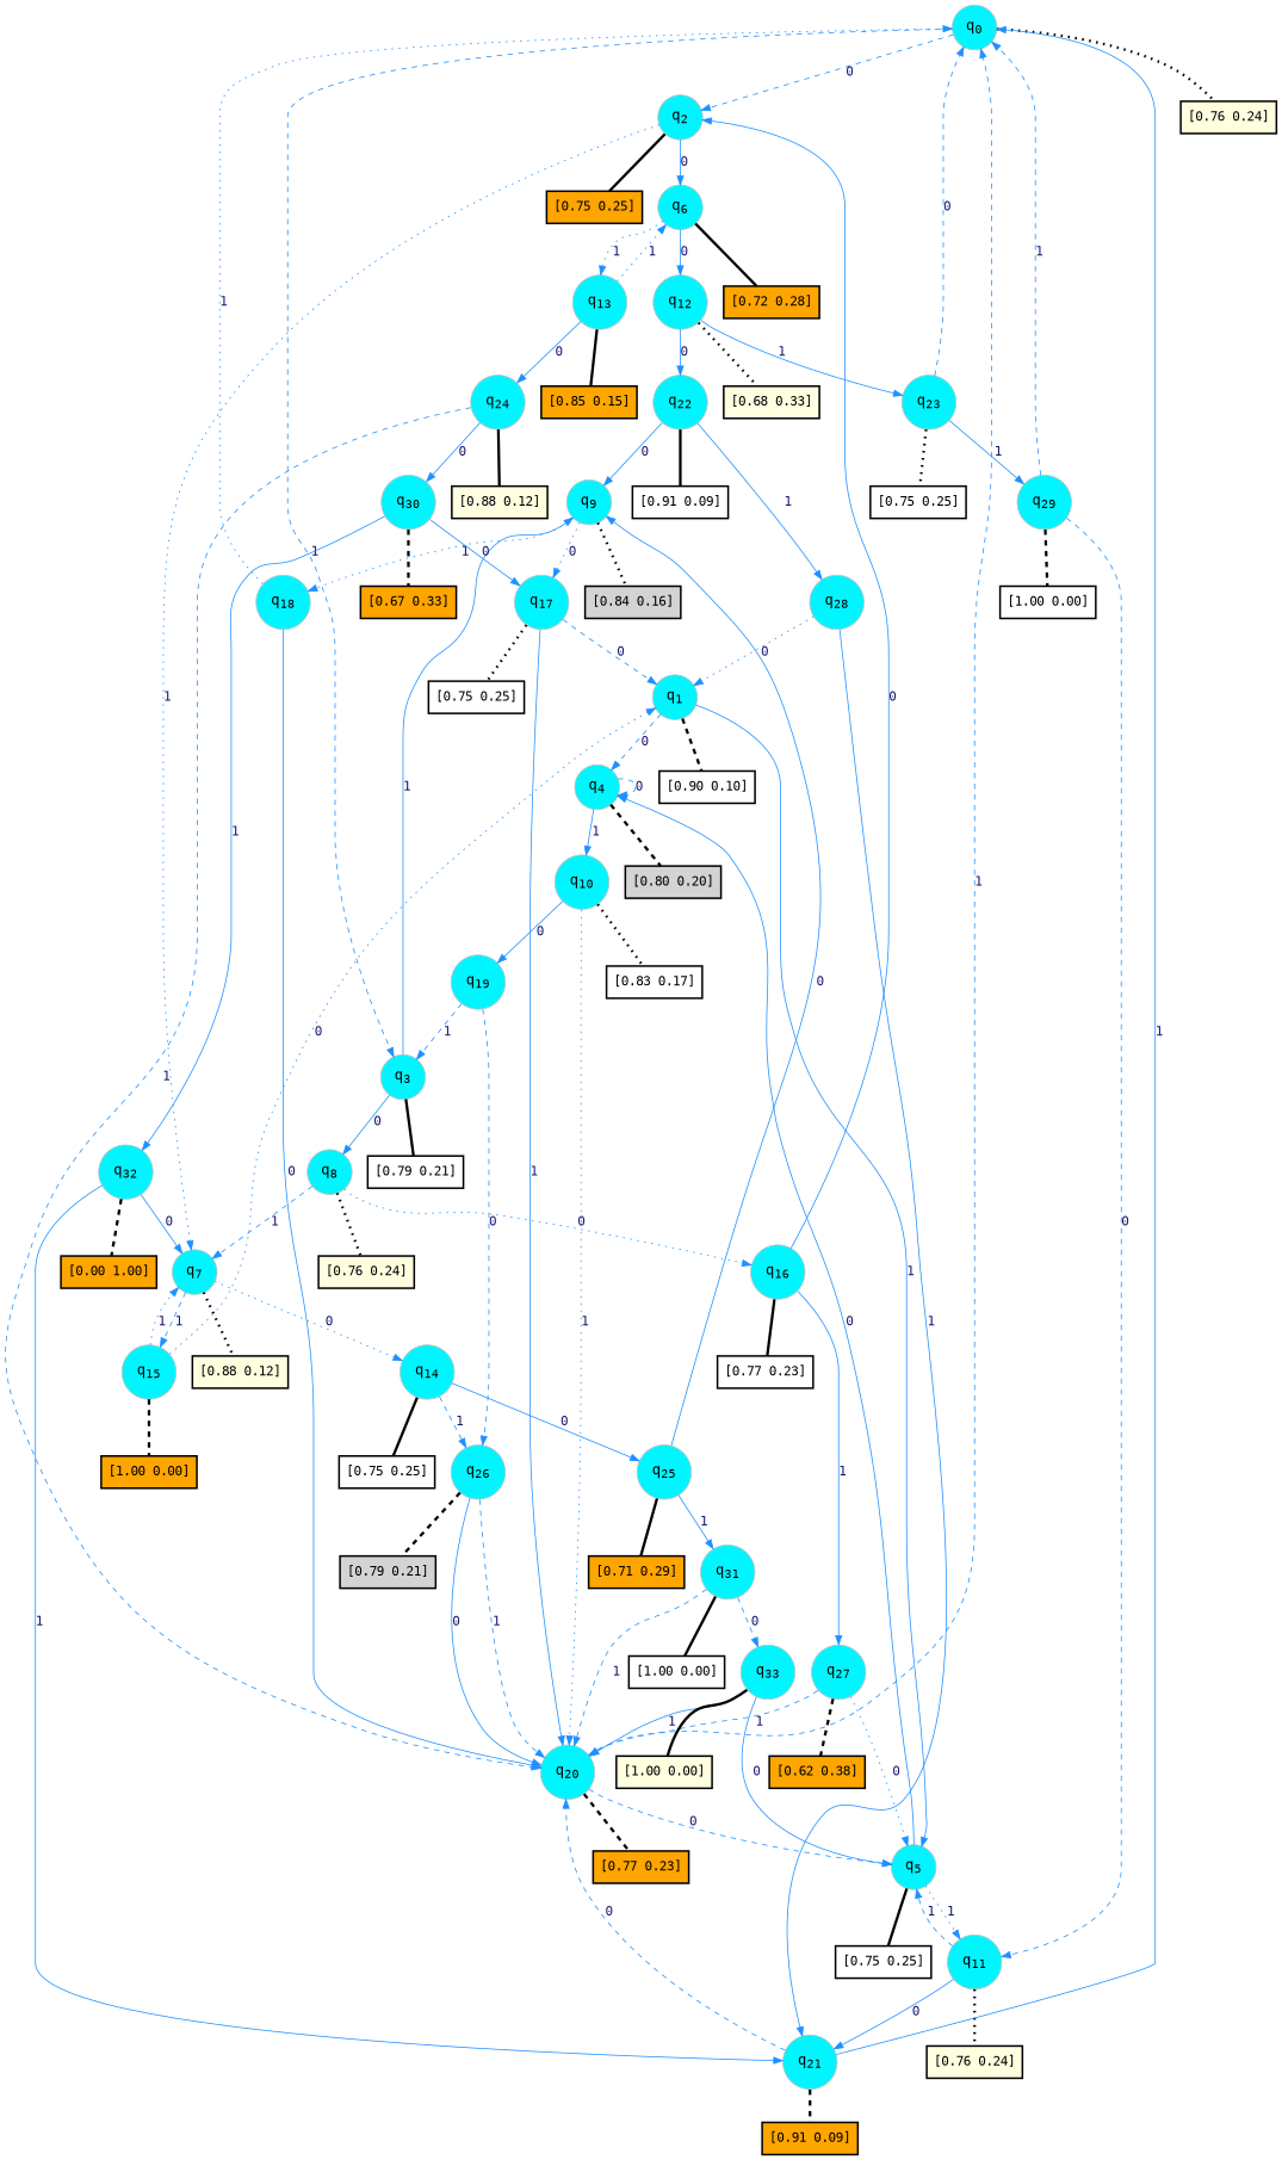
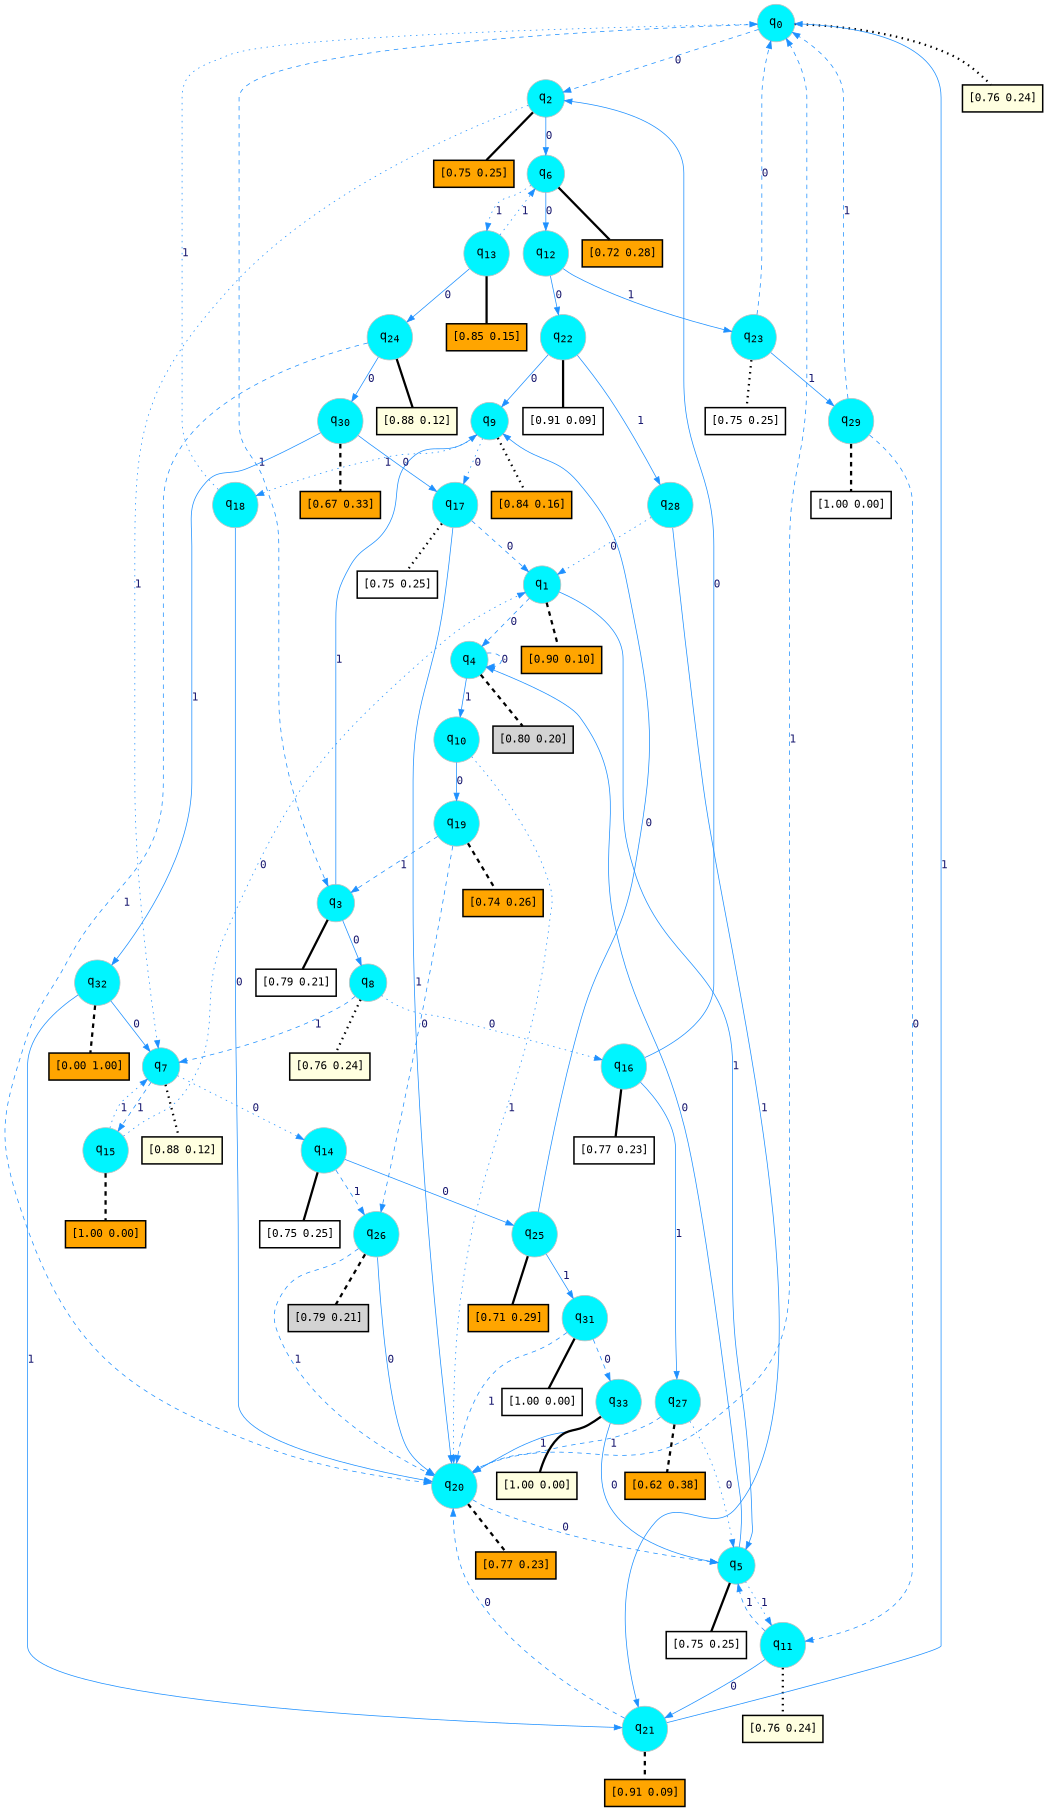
  digraph {
    fontname="DejaVu Sans Mono"
    rankdir=TD
    node [color=gray fillcolor=turquoise1 fontcolor=black fontname="DejaVu Sans Mono" fontsize=16 fontweight=bold shape=circle style=filled]
    edge [arrowsize=1 color=dodgerblue1 fontcolor=midnightblue fontname="DejaVu Sans Mono" fontweight=bold penwidth=1 style=solid weight=20]
    n1 [label=<q<SUB>0</SUB>>]
    n2 [label=<q<SUB>2</SUB>>]
    n3 [label=<q<SUB>3</SUB>>]
    n4 [color=black fillcolor=lightyellow fontsize=14 label="[0.76 0.24]" penwidth=2 shape=box]
    n5 [label=<q<SUB>6</SUB>>]
    n6 [label=<q<SUB>7</SUB>>]
    n7 [color=black fillcolor=orange fontsize=14 label="[0.75 0.25]" penwidth=2 shape=box]
    n8 [label=<q<SUB>8</SUB>>]
    n9 [label=<q<SUB>9</SUB>>]
    n10 [color=black fillcolor=white fontsize=14 label="[0.79 0.21]" penwidth=2 shape=box]
    n11 [label=<q<SUB>1</SUB>>]
    n12 [label=<q<SUB>4</SUB>>]
    n13 [label=<q<SUB>5</SUB>>]
-   n14 [color=black fillcolor=white fontsize=14 label="[0.90 0.10]" penwidth=2 shape=box]
+   n14 [color=black fillcolor=orange fontsize=14 label="[0.90 0.10]" penwidth=2 shape=box]
    n15 [label=<q<SUB>10</SUB>>]
    n16 [color=black fillcolor=lightgrey fontsize=14 label="[0.80 0.20]" penwidth=2 shape=box]
    n17 [label=<q<SUB>11</SUB>>]
    n18 [color=black fillcolor=white fontsize=14 label="[0.75 0.25]" penwidth=2 shape=box]
    n19 [label=<q<SUB>12</SUB>>]
    n20 [label=<q<SUB>13</SUB>>]
    n21 [color=black fillcolor=orange fontsize=14 label="[0.72 0.28]" penwidth=2 shape=box]
    n22 [label=<q<SUB>14</SUB>>]
    n23 [label=<q<SUB>15</SUB>>]
    n24 [color=black fillcolor=lightyellow fontsize=14 label="[0.88 0.12]" penwidth=2 shape=box]
    n25 [label=<q<SUB>16</SUB>>]
    n26 [color=black fillcolor=lightyellow fontsize=14 label="[0.76 0.24]" penwidth=2 shape=box]
    n27 [label=<q<SUB>17</SUB>>]
    n28 [label=<q<SUB>18</SUB>>]
-   n29 [color=black fillcolor=lightgrey fontsize=14 label="[0.84 0.16]" penwidth=2 shape=box]
+   n29 [color=black fillcolor=orange fontsize=14 label="[0.84 0.16]" penwidth=2 shape=box]
    n30 [label=<q<SUB>19</SUB>>]
    n31 [label=<q<SUB>20</SUB>>]
-   n32 [color=black fillcolor=white fontsize=14 label="[0.83 0.17]" penwidth=2 shape=box]
    n33 [label=<q<SUB>21</SUB>>]
    n34 [color=black fillcolor=lightyellow fontsize=14 label="[0.76 0.24]" penwidth=2 shape=box]
    n35 [label=<q<SUB>22</SUB>>]
    n36 [label=<q<SUB>23</SUB>>]
-   n37 [color=black fillcolor=lightyellow fontsize=14 label="[0.68 0.33]" penwidth=2 shape=box]
    n38 [label=<q<SUB>24</SUB>>]
    n39 [color=black fillcolor=orange fontsize=14 label="[0.85 0.15]" penwidth=2 shape=box]
    n40 [label=<q<SUB>25</SUB>>]
    n41 [label=<q<SUB>26</SUB>>]
    n42 [color=black fillcolor=white fontsize=14 label="[0.75 0.25]" penwidth=2 shape=box]
    n43 [color=black fillcolor=orange fontsize=14 label="[1.00 0.00]" penwidth=2 shape=box]
    n44 [label=<q<SUB>27</SUB>>]
    n45 [color=black fillcolor=white fontsize=14 label="[0.77 0.23]" penwidth=2 shape=box]
    n46 [color=black fillcolor=white fontsize=14 label="[0.75 0.25]" penwidth=2 shape=box]
+   n47 [color=black fillcolor=orange fontsize=14 label="[0.74 0.26]" penwidth=2 shape=box]
    n48 [color=black fillcolor=orange fontsize=14 label="[0.77 0.23]" penwidth=2 shape=box]
    n49 [color=black fillcolor=orange fontsize=14 label="[0.91 0.09]" penwidth=2 shape=box]
    n50 [label=<q<SUB>28</SUB>>]
    n51 [color=black fillcolor=white fontsize=14 label="[0.91 0.09]" penwidth=2 shape=box]
    n52 [label=<q<SUB>29</SUB>>]
    n53 [color=black fillcolor=white fontsize=14 label="[0.75 0.25]" penwidth=2 shape=box]
    n54 [label=<q<SUB>30</SUB>>]
    n55 [color=black fillcolor=lightyellow fontsize=14 label="[0.88 0.12]" penwidth=2 shape=box]
    n56 [label=<q<SUB>31</SUB>>]
    n57 [color=black fillcolor=orange fontsize=14 label="[0.71 0.29]" penwidth=2 shape=box]
    n58 [color=black fillcolor=lightgrey fontsize=14 label="[0.79 0.21]" penwidth=2 shape=box]
    n59 [color=black fillcolor=orange fontsize=14 label="[0.62 0.38]" penwidth=2 shape=box]
    n60 [color=black fillcolor=white fontsize=14 label="[1.00 0.00]" penwidth=2 shape=box]
    n61 [label=<q<SUB>32</SUB>>]
    n62 [color=black fillcolor=orange fontsize=14 label="[0.67 0.33]" penwidth=2 shape=box]
    n63 [label=<q<SUB>33</SUB>>]
    n64 [color=black fillcolor=white fontsize=14 label="[1.00 0.00]" penwidth=2 shape=box]
    n65 [color=black fillcolor=orange fontsize=14 label="[0.00 1.00]" penwidth=2 shape=box]
    n66 [color=black fillcolor=lightyellow fontsize=14 label="[1.00 0.00]" penwidth=2 shape=box]
    n1 -> n2 [label=0 style=dashed]
    n1 -> n3 [label=1 style=dashed]
    n1 -> n4 [arrowhead=none color=black penwidth=3 style=dotted]
    n2 -> n5 [label=0]
    n2 -> n6 [label=1 style=dotted]
    n2 -> n7 [arrowhead=none color=black penwidth=3]
    n3 -> n8 [label=0]
    n3 -> n9 [label=1]
    n3 -> n10 [arrowhead=none color=black penwidth=3]
    n5 -> n19 [label=0]
    n5 -> n20 [label=1 style=dotted]
    n5 -> n21 [arrowhead=none color=black penwidth=3]
    n6 -> n22 [label=0 style=dotted]
    n6 -> n23 [label=1 style=dashed]
    n6 -> n24 [arrowhead=none color=black penwidth=3 style=dotted]
    n8 -> n6 [label=1 style=dashed]
    n8 -> n25 [label=0 style=dotted]
    n8 -> n26 [arrowhead=none color=black penwidth=3 style=dotted]
    n9 -> n27 [label=0 style=dotted]
    n9 -> n28 [label=1 style=dotted]
    n9 -> n29 [arrowhead=none color=black penwidth=3 style=dotted]
    n11 -> n12 [label=0 style=dashed]
    n11 -> n13 [label=1]
    n11 -> n14 [arrowhead=none color=black penwidth=3 style=dashed]
    n12 -> n12 [label=0 style=dashed]
    n12 -> n15 [label=1]
    n12 -> n16 [arrowhead=none color=black penwidth=3 style=dashed]
    n13 -> n12 [label=0]
    n13 -> n17 [label=1 style=dotted]
    n13 -> n18 [arrowhead=none color=black penwidth=3]
    n15 -> n30 [label=0]
    n15 -> n31 [label=1 style=dotted]
-   n15 -> n32 [arrowhead=none color=black penwidth=3 style=dotted]
    n17 -> n13 [label=1 style=dashed]
    n17 -> n33 [label=0]
    n17 -> n34 [arrowhead=none color=black penwidth=3 style=dotted]
    n19 -> n35 [label=0]
    n19 -> n36 [label=1]
-   n19 -> n37 [arrowhead=none color=black penwidth=3 style=dotted]
    n20 -> n5 [label=1 style=dotted]
    n20 -> n38 [label=0]
    n20 -> n39 [arrowhead=none color=black penwidth=3]
    n22 -> n40 [label=0]
    n22 -> n41 [label=1 style=dashed]
    n22 -> n42 [arrowhead=none color=black penwidth=3]
    n23 -> n6 [label=1 style=dotted]
    n23 -> n11 [label=0 style=dotted]
    n23 -> n43 [arrowhead=none color=black penwidth=3 style=dashed]
    n25 -> n2 [label=0]
    n25 -> n44 [label=1]
    n25 -> n45 [arrowhead=none color=black penwidth=3]
    n27 -> n11 [label=0 style=dashed]
    n27 -> n31 [label=1]
    n27 -> n46 [arrowhead=none color=black penwidth=3 style=dotted]
    n28 -> n1 [label=1 style=dotted]
    n28 -> n31 [label=0]
    n30 -> n3 [label=1 style=dashed]
    n30 -> n41 [label=0 style=dashed]
+   n30 -> n47 [arrowhead=none color=black penwidth=3 style=dashed]
    n31 -> n1 [label=1 style=dashed]
    n31 -> n13 [label=0 style=dashed]
    n31 -> n48 [arrowhead=none color=black penwidth=3 style=dashed]
    n33 -> n1 [label=1]
    n33 -> n31 [label=0 style=dashed]
    n33 -> n49 [arrowhead=none color=black penwidth=3 style=dashed]
    n35 -> n9 [label=0]
    n35 -> n50 [label=1]
    n35 -> n51 [arrowhead=none color=black penwidth=3]
    n36 -> n1 [label=0 style=dashed]
    n36 -> n52 [label=1]
    n36 -> n53 [arrowhead=none color=black penwidth=3 style=dotted]
    n38 -> n31 [label=1 style=dashed]
    n38 -> n54 [label=0]
    n38 -> n55 [arrowhead=none color=black penwidth=3]
    n40 -> n9 [label=0]
    n40 -> n56 [label=1]
    n40 -> n57 [arrowhead=none color=black penwidth=3]
    n41 -> n31 [label=0]
    n41 -> n31 [label=1 style=dashed]
    n41 -> n58 [arrowhead=none color=black penwidth=3 style=dashed]
    n44 -> n13 [label=0 style=dotted]
    n44 -> n31 [label=1 style=dashed]
    n44 -> n59 [arrowhead=none color=black penwidth=3 style=dashed]
    n50 -> n11 [label=0 style=dotted]
    n50 -> n33 [label=1]
    n52 -> n1 [label=1 style=dashed]
    n52 -> n17 [label=0 style=dashed]
    n52 -> n60 [arrowhead=none color=black penwidth=3 style=dashed]
    n54 -> n27 [label=0]
    n54 -> n61 [label=1]
    n54 -> n62 [arrowhead=none color=black penwidth=3 style=dashed]
    n56 -> n31 [label=1 style=dashed]
    n56 -> n63 [label=0 style=dashed]
    n56 -> n64 [arrowhead=none color=black penwidth=3]
    n61 -> n6 [label=0]
    n61 -> n33 [label=1]
    n61 -> n65 [arrowhead=none color=black penwidth=3 style=dashed]
    n63 -> n13 [label=0]
    n63 -> n31 [label=1]
    n63 -> n66 [arrowhead=none color=black penwidth=3]
  }
